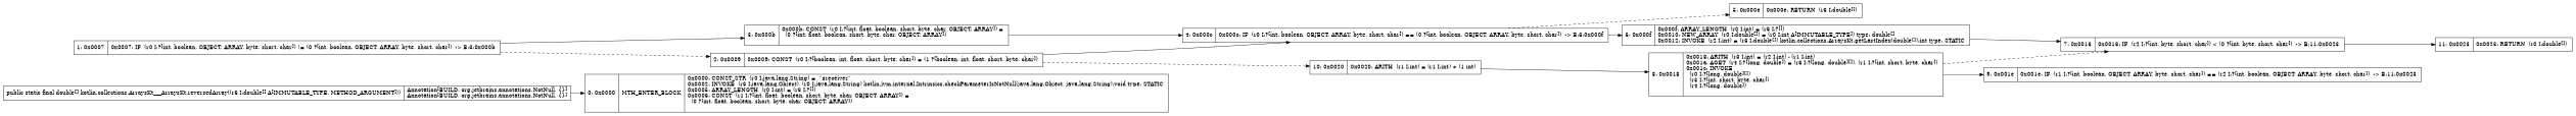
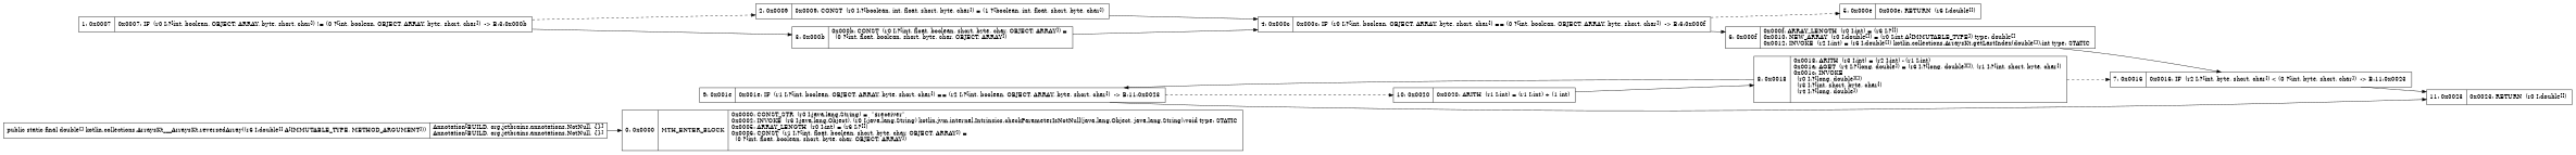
  digraph {
    rankdir=LR
    node [shape=record]
    n1 [label="{0\:\ 0x0000|MTH_ENTER_BLOCK\l|0x0000: CONST_STR  (r0 I:java.lang.String) =  \"$receiver\" \l0x0002: INVOKE  (r6 I:java.lang.Object), (r0 I:java.lang.String) kotlin.jvm.internal.Intrinsics.checkParameterIsNotNull(java.lang.Object, java.lang.String):void type: STATIC \l0x0005: ARRAY_LENGTH  (r0 I:int) = (r6 I:?[]) \l0x0006: CONST  (r1 I:?[int, float, boolean, short, byte, char, OBJECT, ARRAY]) = \l  (0 ?[int, float, boolean, short, byte, char, OBJECT, ARRAY])\l \l}"]
    n2 [label="{1\:\ 0x0007|0x0007: IF  (r0 I:?[int, boolean, OBJECT, ARRAY, byte, short, char]) != (0 ?[int, boolean, OBJECT, ARRAY, byte, short, char])  \-\> B:3:0x000b \l}"]
    n3 [label="{2\:\ 0x0009|0x0009: CONST  (r0 I:?[boolean, int, float, short, byte, char]) = (1 ?[boolean, int, float, short, byte, char]) \l}"]
    n4 [label="{3\:\ 0x000b|0x000b: CONST  (r0 I:?[int, float, boolean, short, byte, char, OBJECT, ARRAY]) = \l  (0 ?[int, float, boolean, short, byte, char, OBJECT, ARRAY])\l \l}"]
    n5 [label="{4\:\ 0x000c|0x000c: IF  (r0 I:?[int, boolean, OBJECT, ARRAY, byte, short, char]) == (0 ?[int, boolean, OBJECT, ARRAY, byte, short, char])  \-\> B:6:0x000f \l}"]
    n6 [label="{5\:\ 0x000e|0x000e: RETURN  (r6 I:double[]) \l}"]
    n7 [label="{6\:\ 0x000f|0x000f: ARRAY_LENGTH  (r0 I:int) = (r6 I:?[]) \l0x0010: NEW_ARRAY  (r0 I:double[]) = (r0 I:int A[IMMUTABLE_TYPE]) type: double[] \l0x0012: INVOKE  (r2 I:int) = (r6 I:double[]) kotlin.collections.ArraysKt.getLastIndex(double[]):int type: STATIC \l}"]
    n8 [label="{7\:\ 0x0016|0x0016: IF  (r2 I:?[int, byte, short, char]) \< (0 ?[int, byte, short, char])  \-\> B:11:0x0023 \l}"]
    n9 [label="{11\:\ 0x0023|0x0023: RETURN  (r0 I:double[]) \l}"]
    n10 [label="{8\:\ 0x0018|0x0018: ARITH  (r3 I:int) = (r2 I:int) \- (r1 I:int) \l0x001a: AGET  (r4 I:?[long, double]) = (r6 I:?[long, double][]), (r1 I:?[int, short, byte, char]) \l0x001c: INVOKE  \l  (r0 I:?[long, double][])\l  (r3 I:?[int, short, byte, char])\l  (r4 I:?[long, double])\l \l}"]
    n11 [label="{9\:\ 0x001e|0x001e: IF  (r1 I:?[int, boolean, OBJECT, ARRAY, byte, short, char]) == (r2 I:?[int, boolean, OBJECT, ARRAY, byte, short, char])  \-\> B:11:0x0023 \l}"]
    n12 [label="{10\:\ 0x0020|0x0020: ARITH  (r1 I:int) = (r1 I:int) + (1 int) \l}"]
    n13 [label="{public static final double[] kotlin.collections.ArraysKt___ArraysKt.reversedArray((r6 I:double[] A[IMMUTABLE_TYPE, METHOD_ARGUMENT]))  | Annotation[BUILD, org.jetbrains.annotations.NotNull, \{\}]\lAnnotation[BUILD, org.jetbrains.annotations.NotNull, \{\}]\l}"]
    n2 -> n3 [style=dashed]
    n2 -> n4
    n3 -> n5
    n4 -> n5
    n5 -> n6 [style=dashed]
    n5 -> n7
    n7 -> n8
    n8 -> n9
    n10 -> n8 [style=dashed]
    n10 -> n11
-   n3 -> n12 [style=dashed]
+   n11 -> n9
+   n11 -> n12 [style=dashed]
    n12 -> n10
    n13 -> n1
  }
